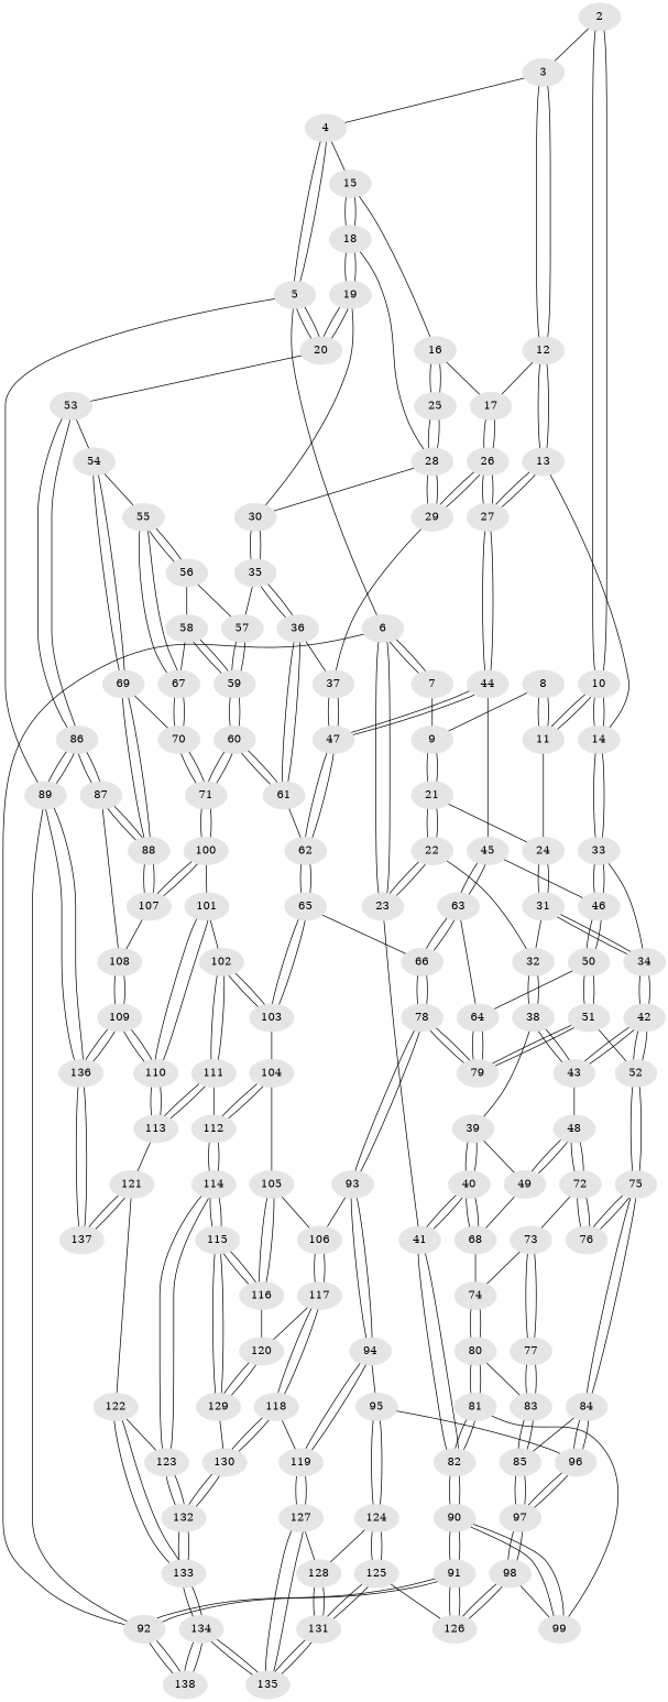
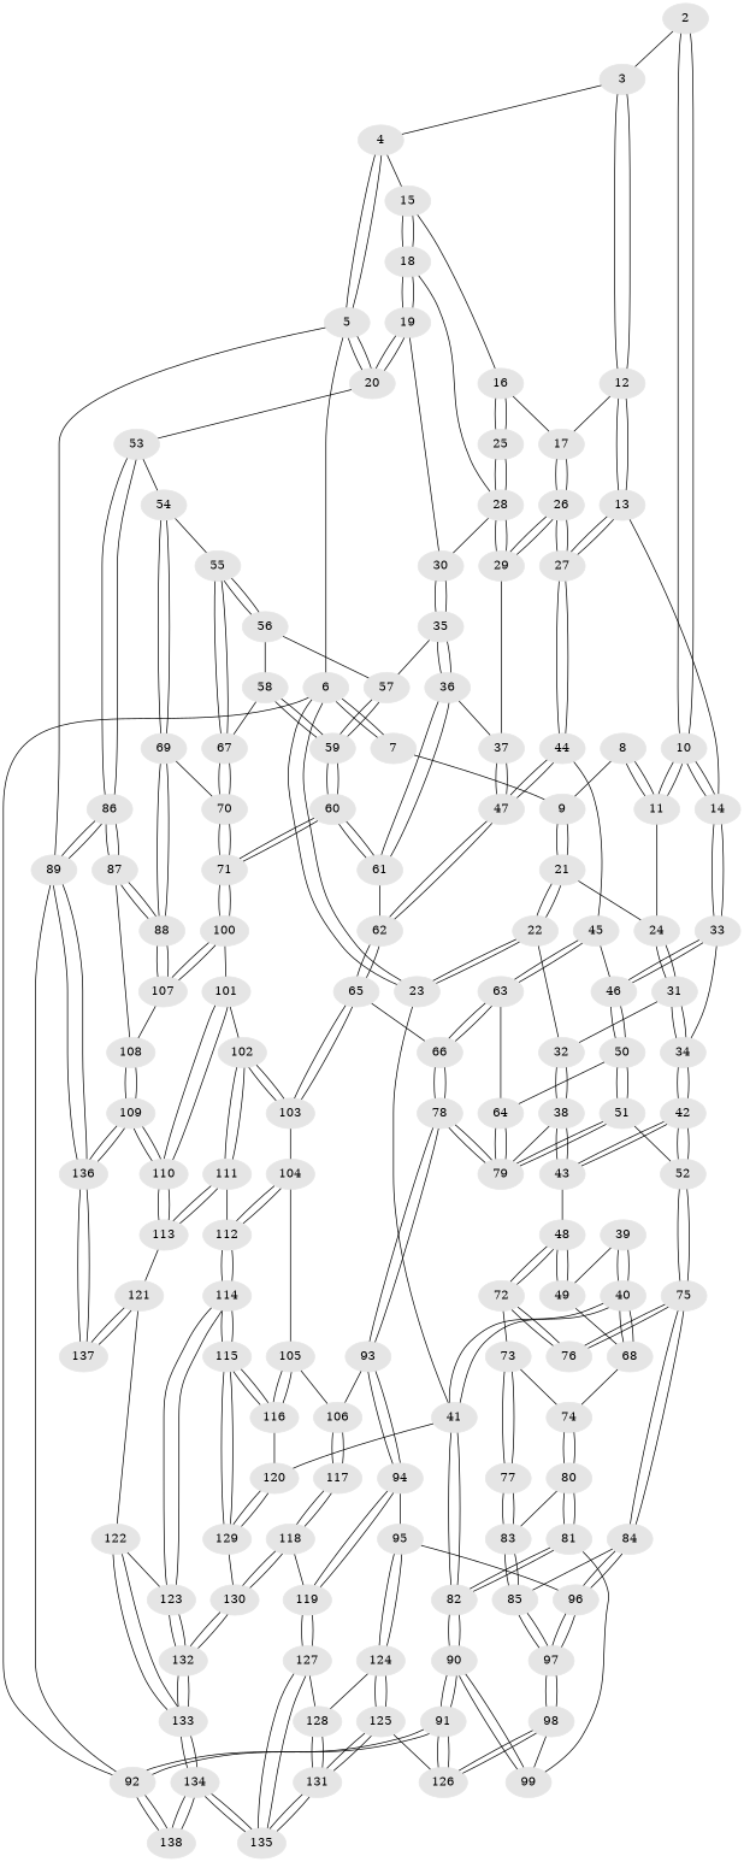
  graph {
    node [color=gray90 style=filled]
    2
    3
    10
    8
    9
    11
    4
    12
    14
    5
    15
    13
    17
    6
    20
    89
    16
    18
    7
    23
    92
    53
    136
    41
    138
    21
    24
    22
    33
    31
    27
    26
    44
    34
    46
    25
    19
    28
    29
    30
    35
    54
    86
    32
    38
    82
    37
    47
    45
    36
    57
    42
    39
    43
    50
    52
    61
    59
    62
    40
    49
    48
    68
    74
    90
    75
    72
    63
    64
    66
    51
    65
    73
    76
    79
    84
    55
    69
    87
    56
    67
    70
    88
    58
    60
    71
    100
    103
    78
    104
    93
    80
    107
    101
    77
    83
    81
    85
    96
    94
    106
    99
    91
    97
    98
    108
    109
    137
    126
    95
    119
    117
    124
    127
    125
    128
    102
    110
    111
    113
    112
    105
    116
    114
    120
    118
    121
    115
    123
    122
    129
    132
    130
    135
    133
    134
    131
    2 -- 3
    2 -- 10
    2 -- 10
    3 -- 4
    3 -- 12
    3 -- 12
    10 -- 11
    10 -- 11
    10 -- 14
    10 -- 14
    8 -- 9
    8 -- 11
    8 -- 11
    9 -- 21
    9 -- 21
    11 -- 24
    4 -- 5
    4 -- 5
    4 -- 15
    12 -- 13
    12 -- 13
    12 -- 17
    14 -- 33
    14 -- 33
    5 -- 6
    5 -- 20
    5 -- 20
    5 -- 89
    15 -- 16
    15 -- 18
    15 -- 18
    13 -- 14
    13 -- 27
    13 -- 27
    17 -- 26
    17 -- 26
    6 -- 7
    6 -- 7
    6 -- 23
    6 -- 23
    6 -- 92
    20 -- 53
    89 -- 92
    89 -- 136
    89 -- 136
    16 -- 17
    16 -- 25
    16 -- 25
    18 -- 19
    18 -- 19
    18 -- 28
    7 -- 9
    23 -- 41
    92 -- 138
    92 -- 138
    53 -- 54
    53 -- 86
    53 -- 86
    136 -- 137
    136 -- 137
    41 -- 82
    41 -- 82
    21 -- 24
    21 -- 22
    21 -- 22
    24 -- 31
    24 -- 31
    22 -- 23
    22 -- 23
    22 -- 32
    33 -- 34
    33 -- 46
    33 -- 46
    31 -- 34
    31 -- 34
    31 -- 32
    27 -- 44
    27 -- 44
    26 -- 27
    26 -- 27
    26 -- 29
    26 -- 29
    44 -- 47
    44 -- 47
    44 -- 45
    34 -- 42
    34 -- 42
    46 -- 50
    46 -- 50
    25 -- 28
    25 -- 28
    19 -- 20
    19 -- 20
    19 -- 30
    28 -- 29
    28 -- 29
    28 -- 30
    29 -- 37
    30 -- 35
    30 -- 35
    35 -- 36
    35 -- 36
    35 -- 57
    54 -- 55
    54 -- 69
    54 -- 69
    86 -- 89
    86 -- 89
    86 -- 87
    86 -- 87
    32 -- 38
    32 -- 38
-   38 -- 39
+   38 -- 79
    38 -- 43
    38 -- 43
    82 -- 90
    82 -- 90
    37 -- 47
    37 -- 47
    47 -- 62
    47 -- 62
    45 -- 46
    45 -- 63
    45 -- 63
    36 -- 37
    36 -- 61
    36 -- 61
    57 -- 59
    57 -- 59
    42 -- 43
    42 -- 43
    42 -- 52
    42 -- 52
    39 -- 40
    39 -- 40
    39 -- 49
    43 -- 48
    50 -- 64
    50 -- 51
    50 -- 51
    52 -- 75
    52 -- 75
    61 -- 62
    59 -- 60
    59 -- 60
    62 -- 65
    62 -- 65
    40 -- 41
    40 -- 41
    40 -- 68
    40 -- 68
    49 -- 68
    48 -- 49
    48 -- 49
    48 -- 72
    48 -- 72
    68 -- 74
    74 -- 80
    74 -- 80
    90 -- 99
    90 -- 99
    90 -- 91
    90 -- 91
    75 -- 76
    75 -- 76
    75 -- 84
    75 -- 84
    72 -- 73
    72 -- 76
    72 -- 76
    63 -- 64
    63 -- 66
    63 -- 66
    64 -- 79
    64 -- 79
    66 -- 78
    66 -- 78
    51 -- 52
    51 -- 79
    51 -- 79
    65 -- 66
    65 -- 103
    65 -- 103
    73 -- 74
    73 -- 77
    73 -- 77
    84 -- 85
    84 -- 96
    84 -- 96
    55 -- 56
    55 -- 56
    55 -- 67
    55 -- 67
    69 -- 70
    69 -- 88
    69 -- 88
    87 -- 88
    87 -- 88
    87 -- 108
    56 -- 57
    56 -- 58
    67 -- 70
    67 -- 70
    70 -- 71
    70 -- 71
    88 -- 107
    88 -- 107
    58 -- 59
    58 -- 59
    58 -- 67
    60 -- 61
    60 -- 61
    60 -- 71
    60 -- 71
    71 -- 100
    71 -- 100
    100 -- 107
    100 -- 107
    100 -- 101
    103 -- 104
    78 -- 79
    78 -- 79
    78 -- 93
    78 -- 93
    104 -- 112
    104 -- 112
    104 -- 105
    93 -- 94
    93 -- 94
    93 -- 106
    80 -- 83
    80 -- 81
    80 -- 81
    107 -- 108
    101 -- 102
    101 -- 110
    101 -- 110
    77 -- 83
    77 -- 83
    83 -- 85
    83 -- 85
    81 -- 82
    81 -- 82
    81 -- 99
    85 -- 97
    85 -- 97
    96 -- 97
    96 -- 97
    94 -- 95
    94 -- 119
    94 -- 119
    106 -- 117
    106 -- 117
    91 -- 92
    91 -- 92
    91 -- 126
    91 -- 126
    97 -- 98
    97 -- 98
    98 -- 99
    98 -- 126
    98 -- 126
    108 -- 109
    108 -- 109
    109 -- 136
    109 -- 136
    109 -- 110
    109 -- 110
    95 -- 96
    95 -- 124
    95 -- 124
    119 -- 127
    119 -- 127
-   117 -- 120
+   41 -- 120
    117 -- 118
    117 -- 118
    124 -- 125
    124 -- 125
    124 -- 128
    127 -- 128
    127 -- 135
    127 -- 135
    125 -- 126
    125 -- 131
    125 -- 131
    128 -- 131
    128 -- 131
    102 -- 103
    102 -- 103
    102 -- 111
    102 -- 111
    110 -- 113
    110 -- 113
    111 -- 113
    111 -- 113
    111 -- 112
    113 -- 121
    112 -- 114
    112 -- 114
    105 -- 106
    105 -- 116
    105 -- 116
    116 -- 120
    114 -- 115
    114 -- 115
    114 -- 123
    114 -- 123
    120 -- 129
    120 -- 129
    118 -- 119
    118 -- 130
    118 -- 130
    121 -- 137
    121 -- 137
    121 -- 122
    115 -- 116
    115 -- 116
    115 -- 129
    115 -- 129
    123 -- 132
    123 -- 132
    122 -- 123
    122 -- 133
    122 -- 133
    129 -- 130
    132 -- 133
    132 -- 133
    130 -- 132
    130 -- 132
    133 -- 134
    133 -- 134
    134 -- 138
    134 -- 138
    134 -- 135
    134 -- 135
    131 -- 135
    131 -- 135
  }
